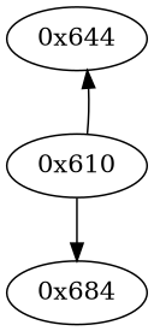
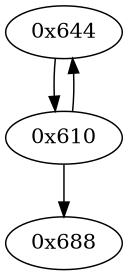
  strict digraph {
    "edge"="{}"
    file="/Users/mark/Documents/deobfus-2019-ccs/ALL-CFG/small-programs/1b-1-1-0-0-dc-1-0-0/1528_recovered.dot"
    "graph"="{u'file': u'/Users/mark/Documents/deobfus-2019-ccs/ALL-CFG/small-programs/1b-1-1-0-0-dc-1-0-0/1528_recovered.dot'}"
    "node"="{u'opcode': u''}"
    "0x644" [opcode="[u'str', u'str', u'ldr', u'ldr', u'ldr', u'cmp', u'mov']"]
    "0x610" [opcode="[u'ldr', u'ldr', u'ldr', u'sub', u'add', u'add', u'ldr', u'ldr', u'add', u'add', u'sub']"]
-   "0x684" [opcode="[u'ldr', u'ldr', u'add', u'bl', u'mov', u'mov', u'pop']"]
+   "0x684" [opcode="[u'ldr', u'ldr', u'add', u'bl', u'mov', u'mov', u'pop']" label="0x688"]
+   "0x644" -> "0x610"
    "0x610" -> "0x644"
    "0x610" -> "0x684"
  }
